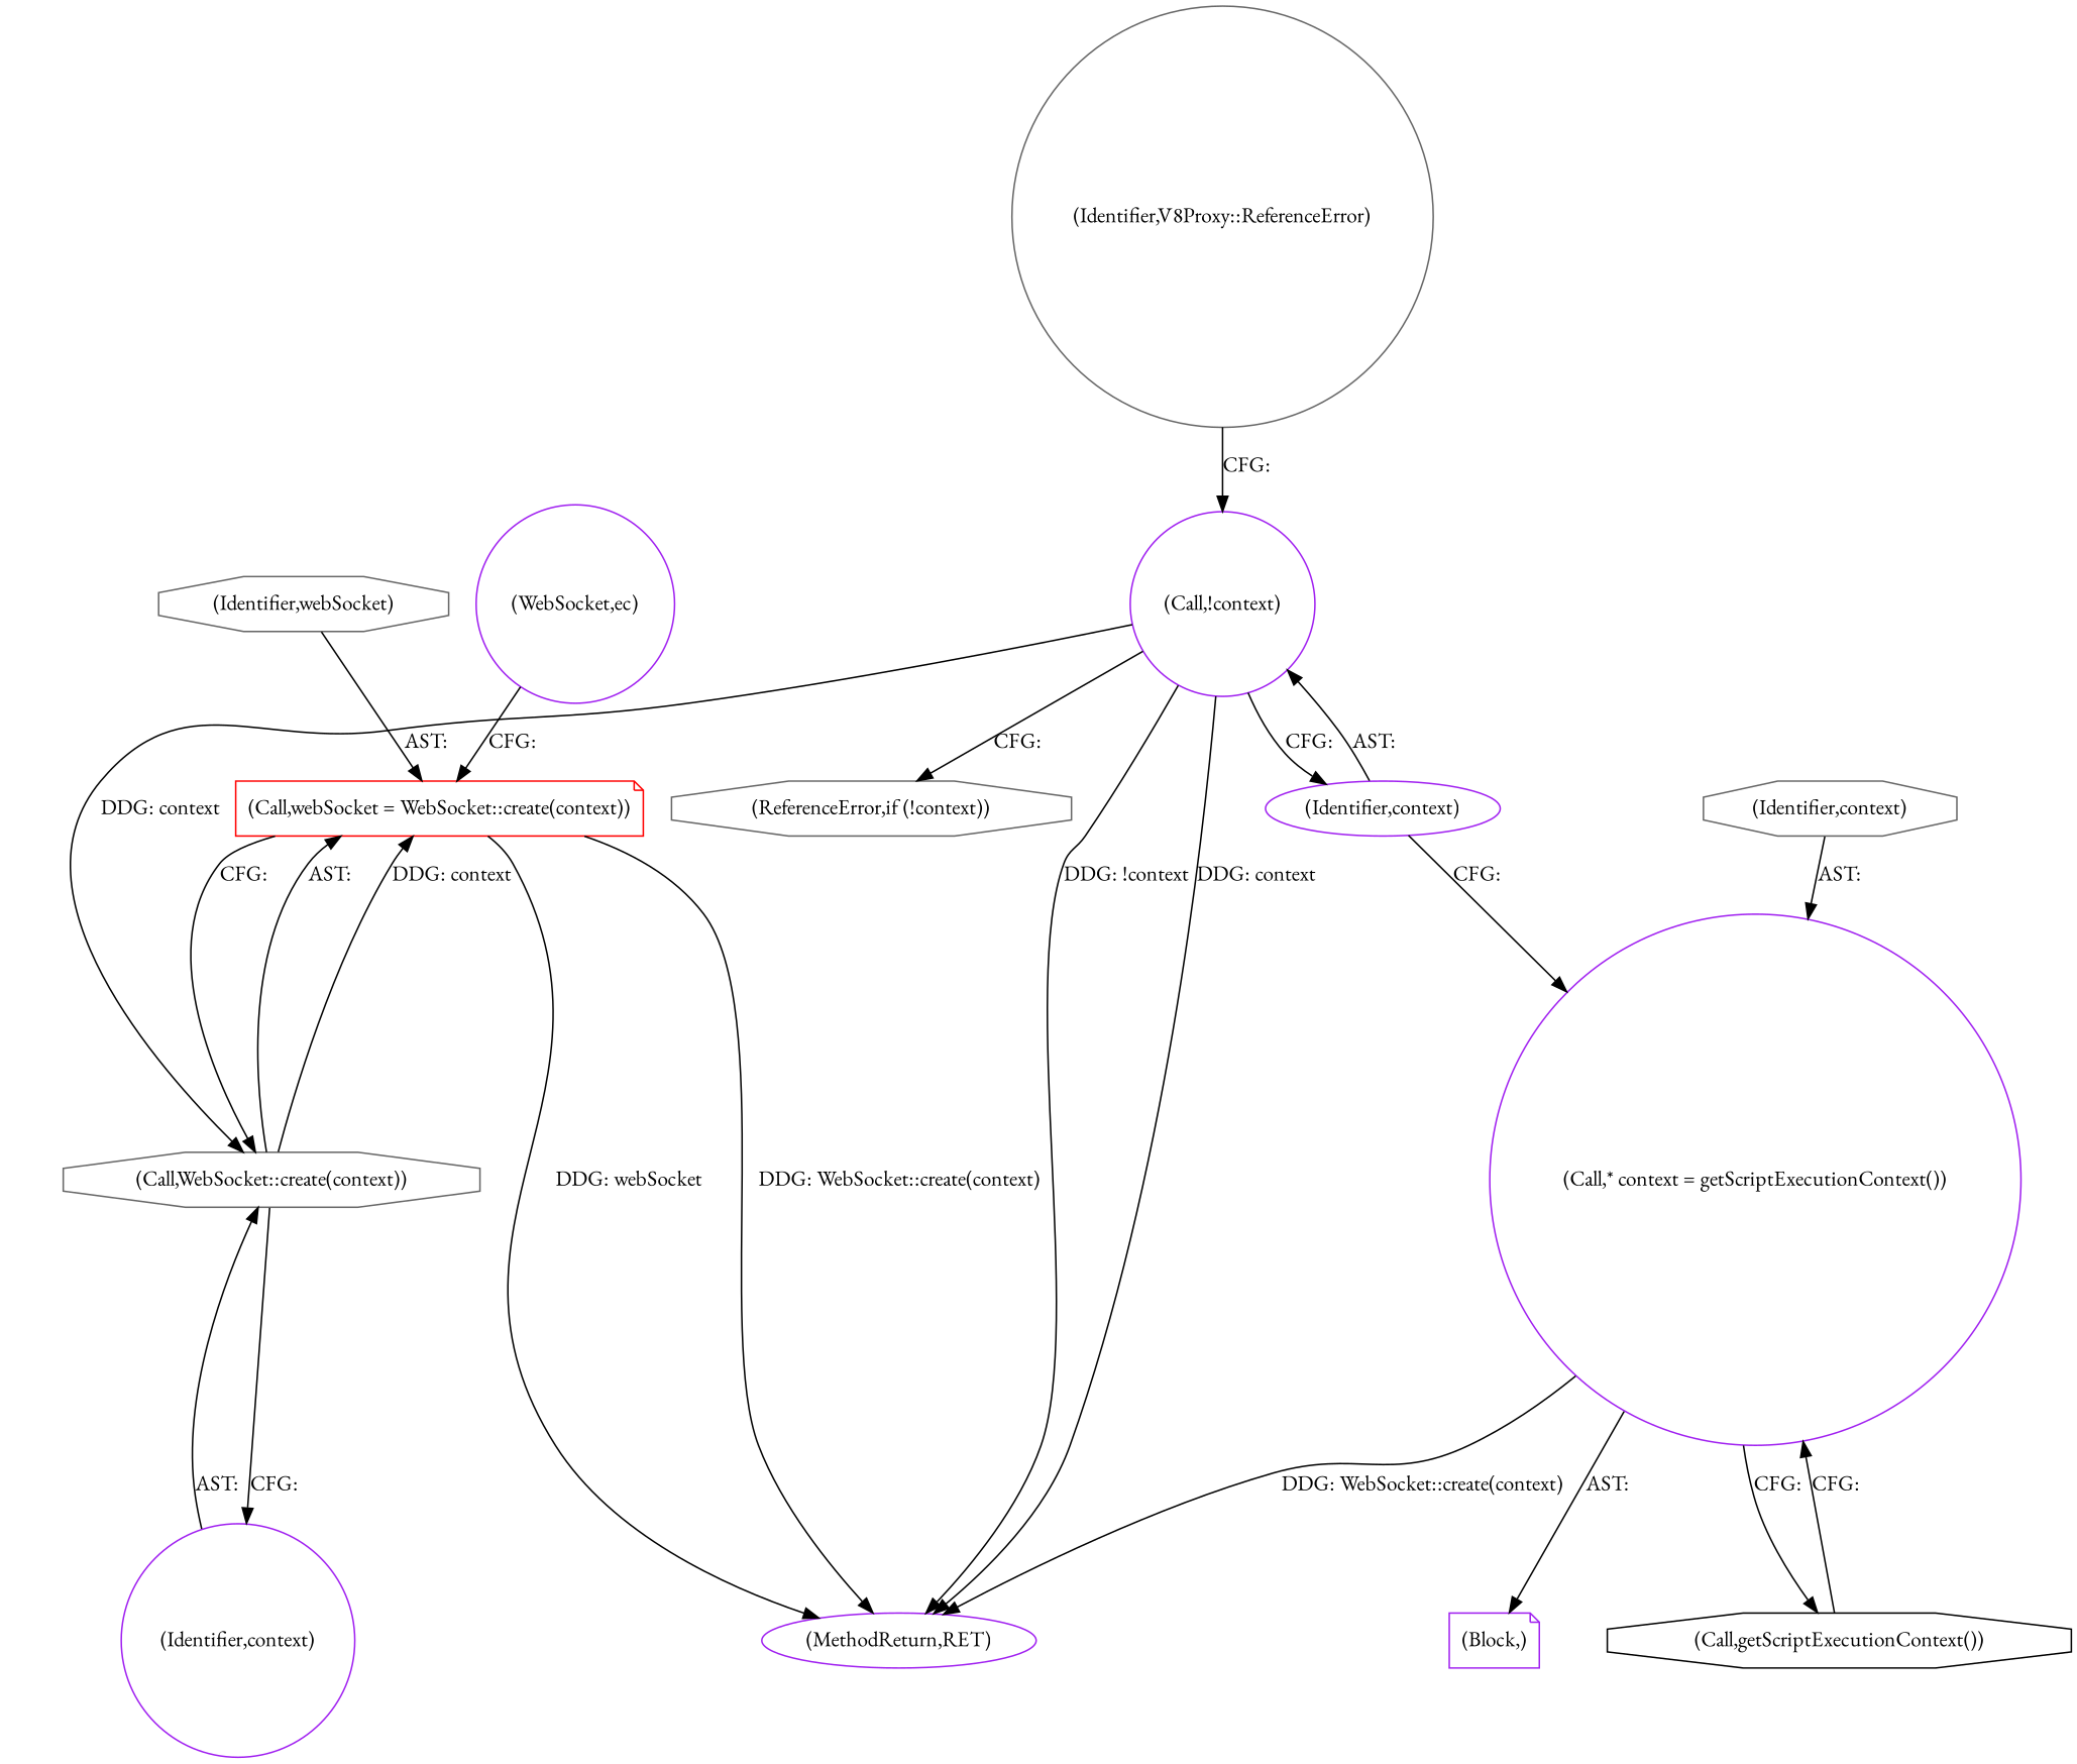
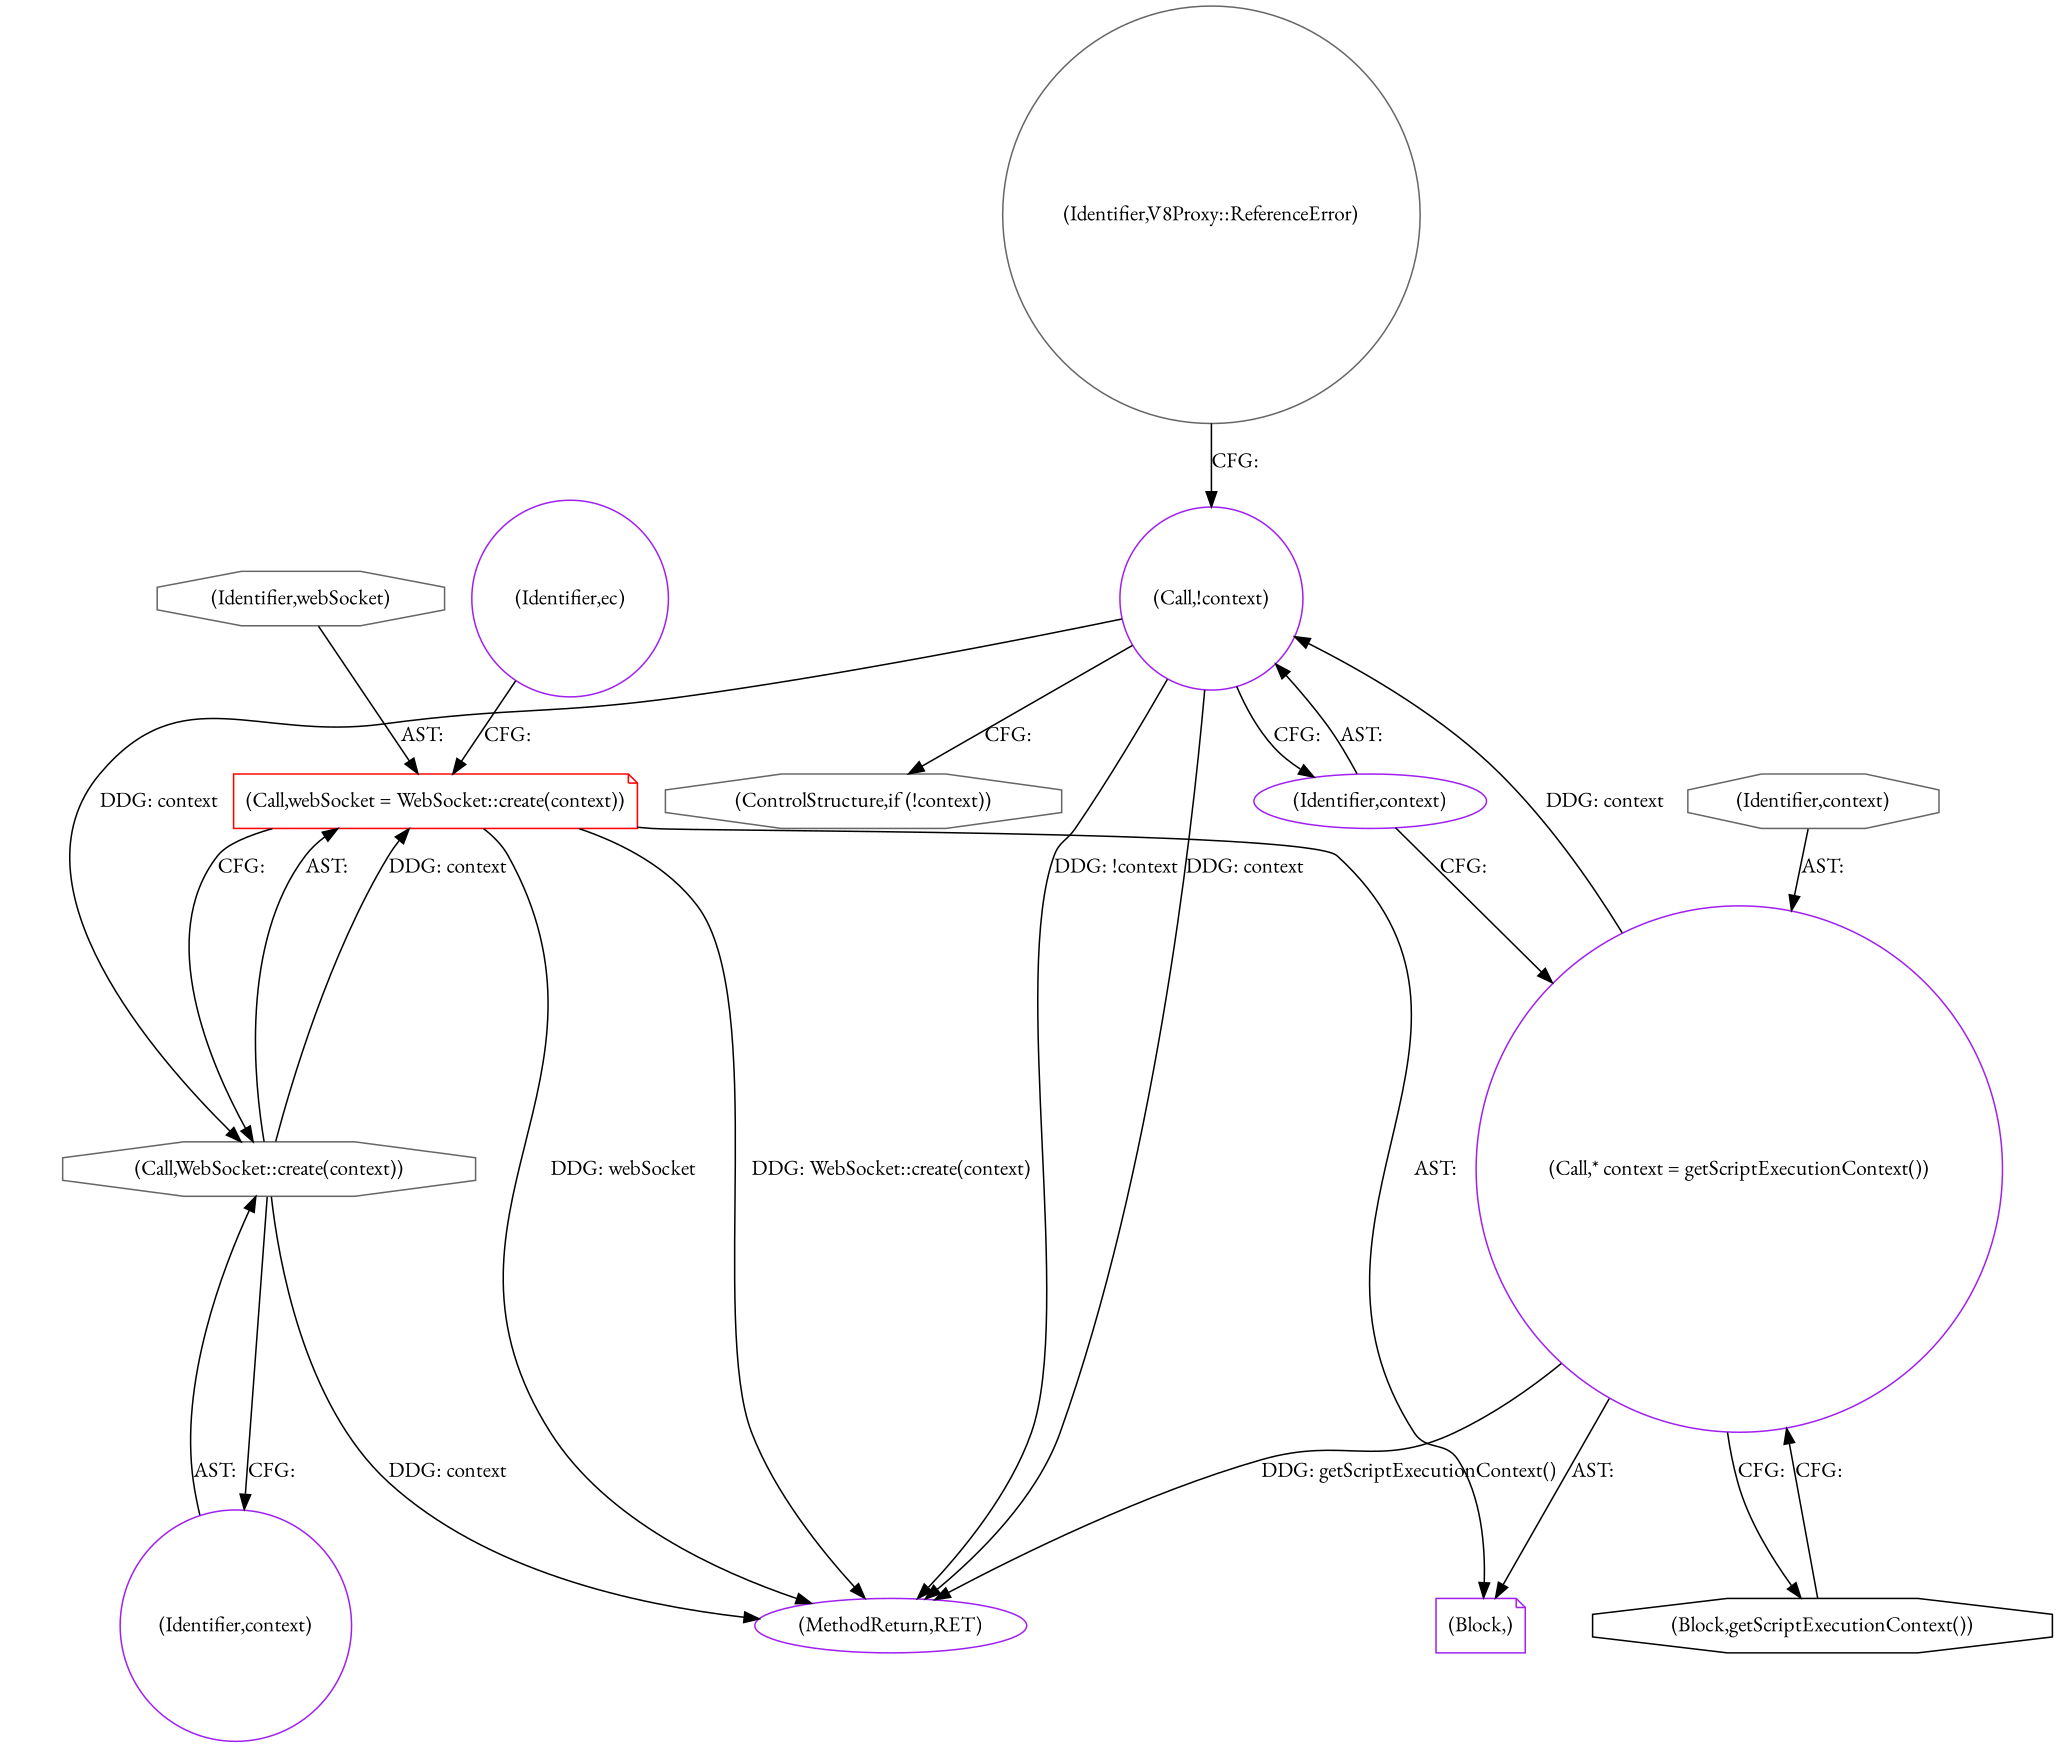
  digraph {
    fontname="EB Garamond"
    node [color=purple fontname="EB Garamond" shape=octagon]
    edge [fontname="EB Garamond"]
    n1 [color=red label="(Call,webSocket = WebSocket::create(context))" shape=note]
    n2 [color=gray40 label="(Call,WebSocket::create(context))"]
    n3 [label="(MethodReturn,RET)" shape=ellipse]
    n4 [label="(Block,)" shape=note]
    n5 [label="(Identifier,context)" shape=circle]
    n6 [label="(Call,!context)" shape=circle]
    n7 [label="(Identifier,context)" shape=ellipse]
-   n8 [color=gray40 label="(ReferenceError,if (!context))"]
+   n8 [color=gray40 label="(ControlStructure,if (!context))"]
    n9 [label="(Call,* context = getScriptExecutionContext())" shape=circle]
-   n10 [color=black label="(Call,getScriptExecutionContext())"]
+   n10 [color=black label="(Block,getScriptExecutionContext())"]
    n11 [color=gray40 label="(Identifier,V8Proxy::ReferenceError)" shape=circle]
    n12 [color=gray40 label="(Identifier,webSocket)"]
    n13 [color=gray40 label="(Identifier,context)"]
-   n14 [label="(WebSocket,ec)" shape=circle]
+   n14 [label="(Identifier,ec)" shape=circle]
    n1 -> n2 [label="CFG: "]
    n1 -> n3 [label="DDG: webSocket"]
    n1 -> n3 [label="DDG: WebSocket::create(context)"]
+   n1 -> n4 [label="AST: "]
    n2 -> n1 [label="AST: "]
    n2 -> n1 [label="DDG: context"]
+   n2 -> n3 [label="DDG: context"]
    n2 -> n5 [label="CFG: "]
    n5 -> n2 [label="AST: "]
    n6 -> n2 [label="DDG: context"]
    n6 -> n3 [label="DDG: !context"]
    n6 -> n3 [label="DDG: context"]
    n6 -> n7 [label="CFG: "]
    n6 -> n8 [label="CFG: "]
    n7 -> n6 [label="AST: "]
    n7 -> n9 [label="CFG: "]
-   n9 -> n3 [label="DDG: WebSocket::create(context)"]
+   n9 -> n3 [label="DDG: getScriptExecutionContext()"]
    n9 -> n4 [label="AST: "]
+   n9 -> n6 [label="DDG: context"]
    n9 -> n10 [label="CFG: "]
    n10 -> n9 [label="CFG: "]
    n11 -> n6 [label="CFG: "]
    n12 -> n1 [label="AST: "]
    n13 -> n9 [label="AST: "]
    n14 -> n1 [label="CFG: "]
  }
